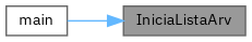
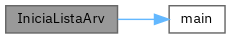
  digraph {
    rankdir=RL
    fontname="IBM Plex Sans"
    node [fontname="IBM Plex Sans" fontsize=10 shape=box style=filled]
    n1 [color=gray40 fillcolor=grey60 fontcolor=black height=0.2 label=IniciaListaArv width=0.4]
    n2 [color=grey40 fillcolor=white height=0.2 label=main width=0.4]
-   n1 -> n2 [color=steelblue1 dir=back fontname="IBM Plex Sans" fontsize=10 labelfontname=Helvetica labelfontsize=10 style=solid]
+   n2 -> n1 [color=steelblue1 dir=back fontname="IBM Plex Sans" fontsize=10 labelfontname=Helvetica labelfontsize=10 style=solid]
  }
